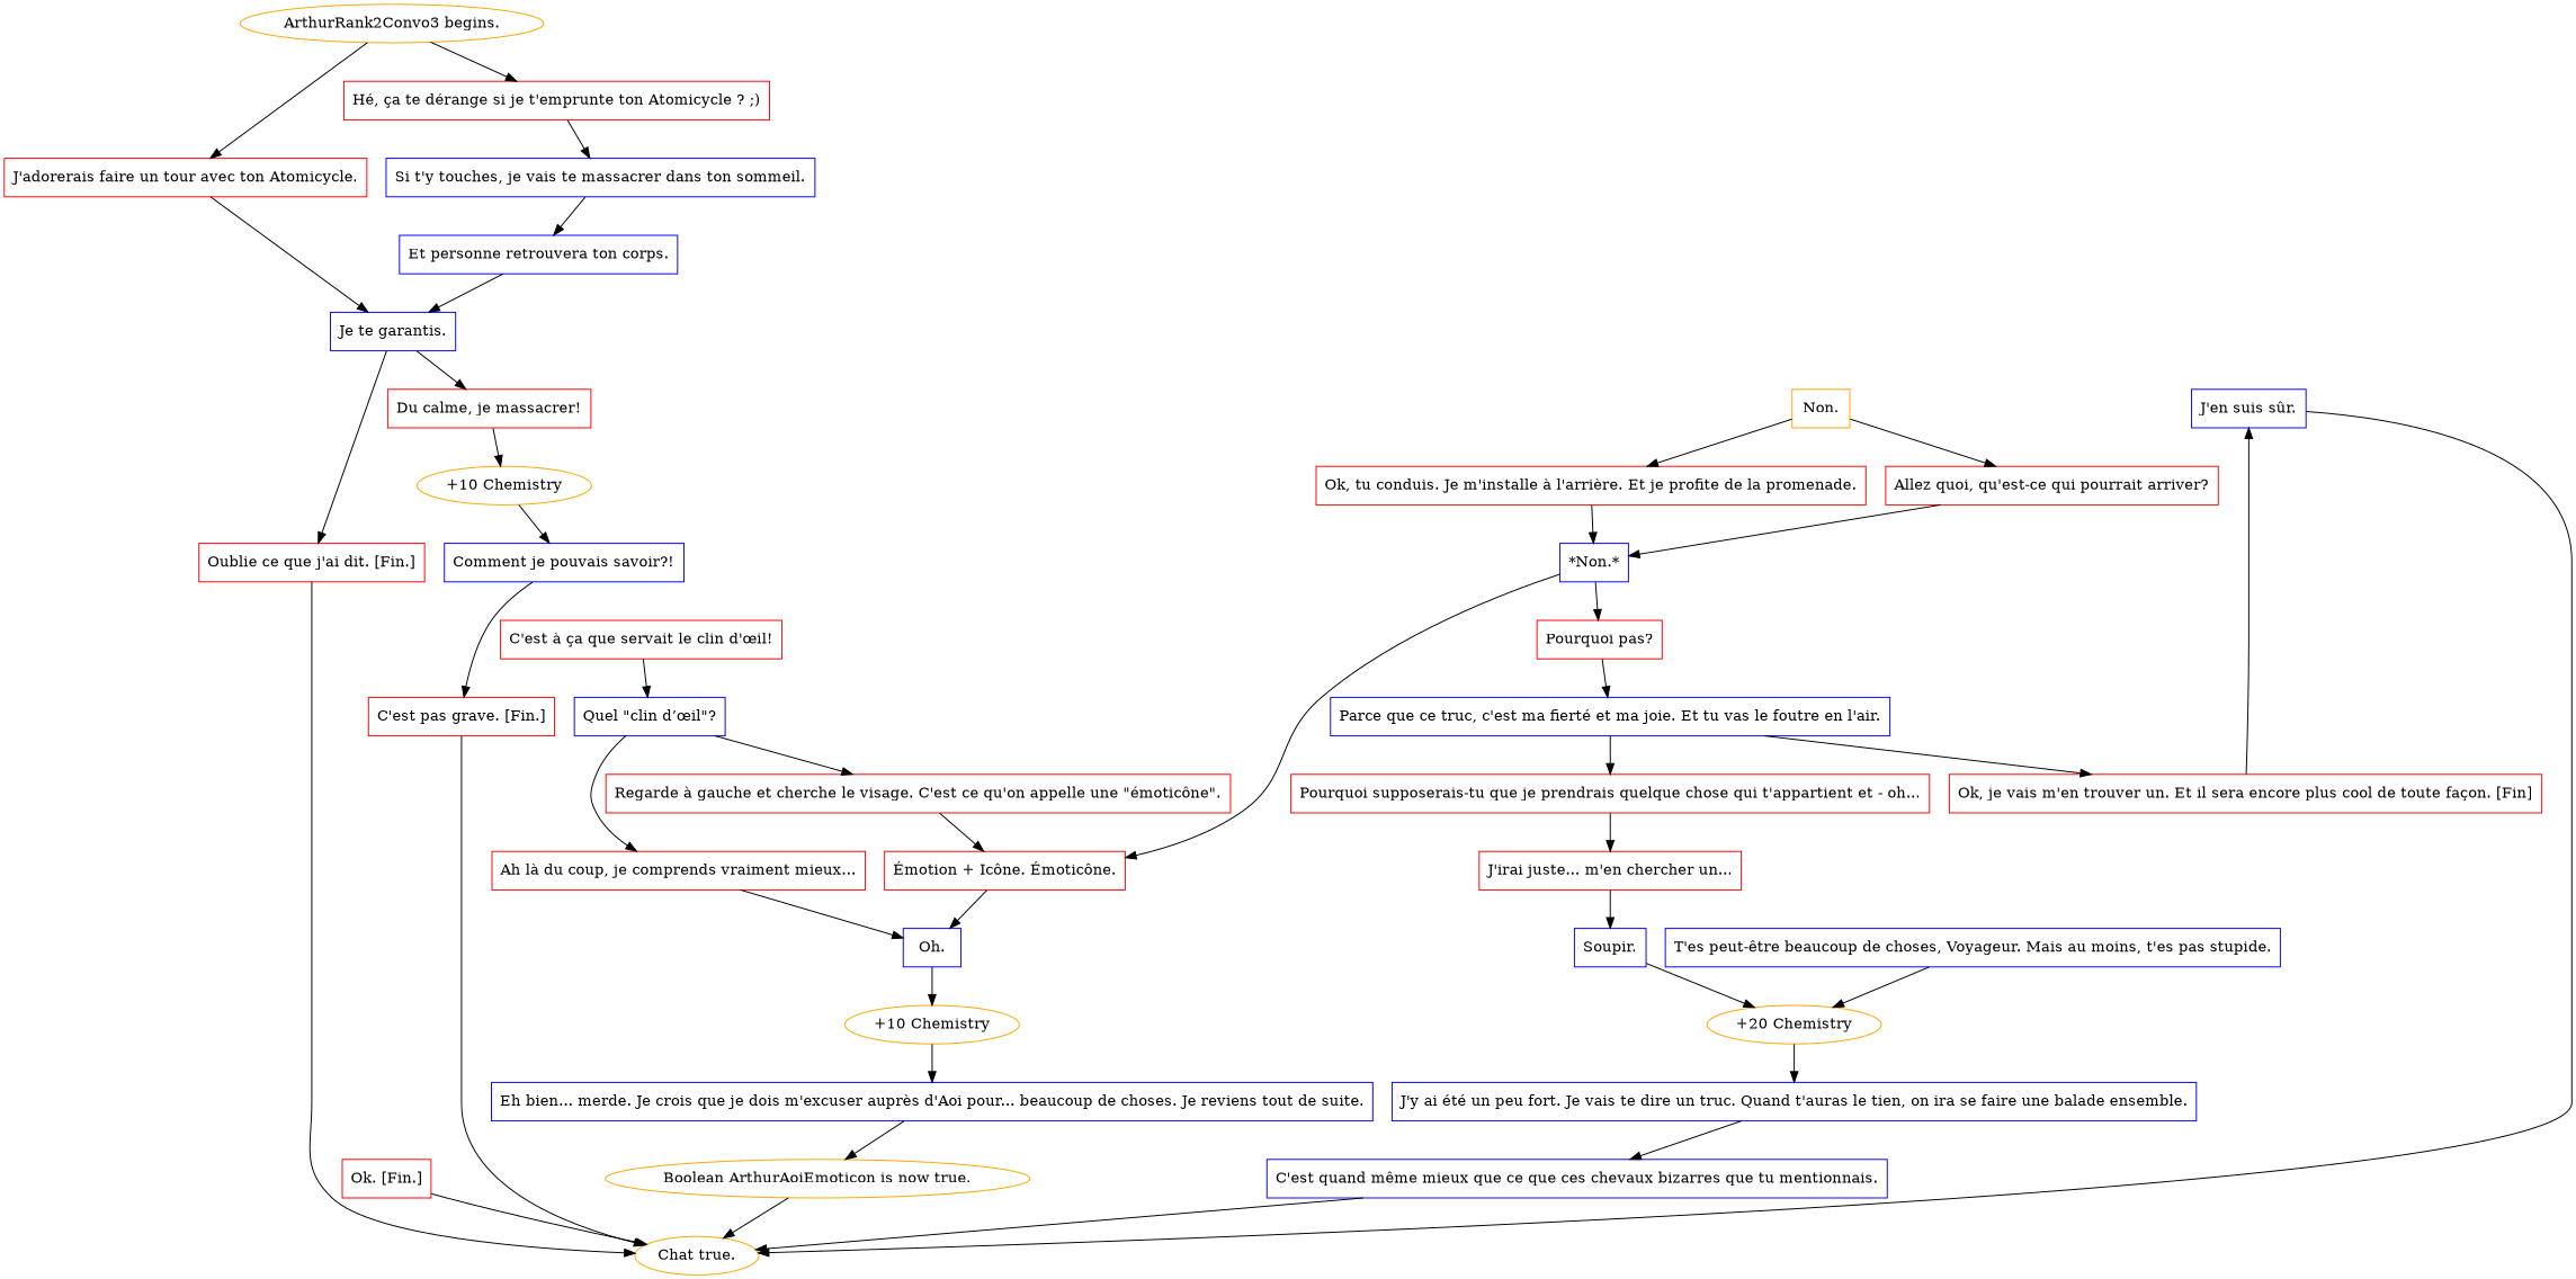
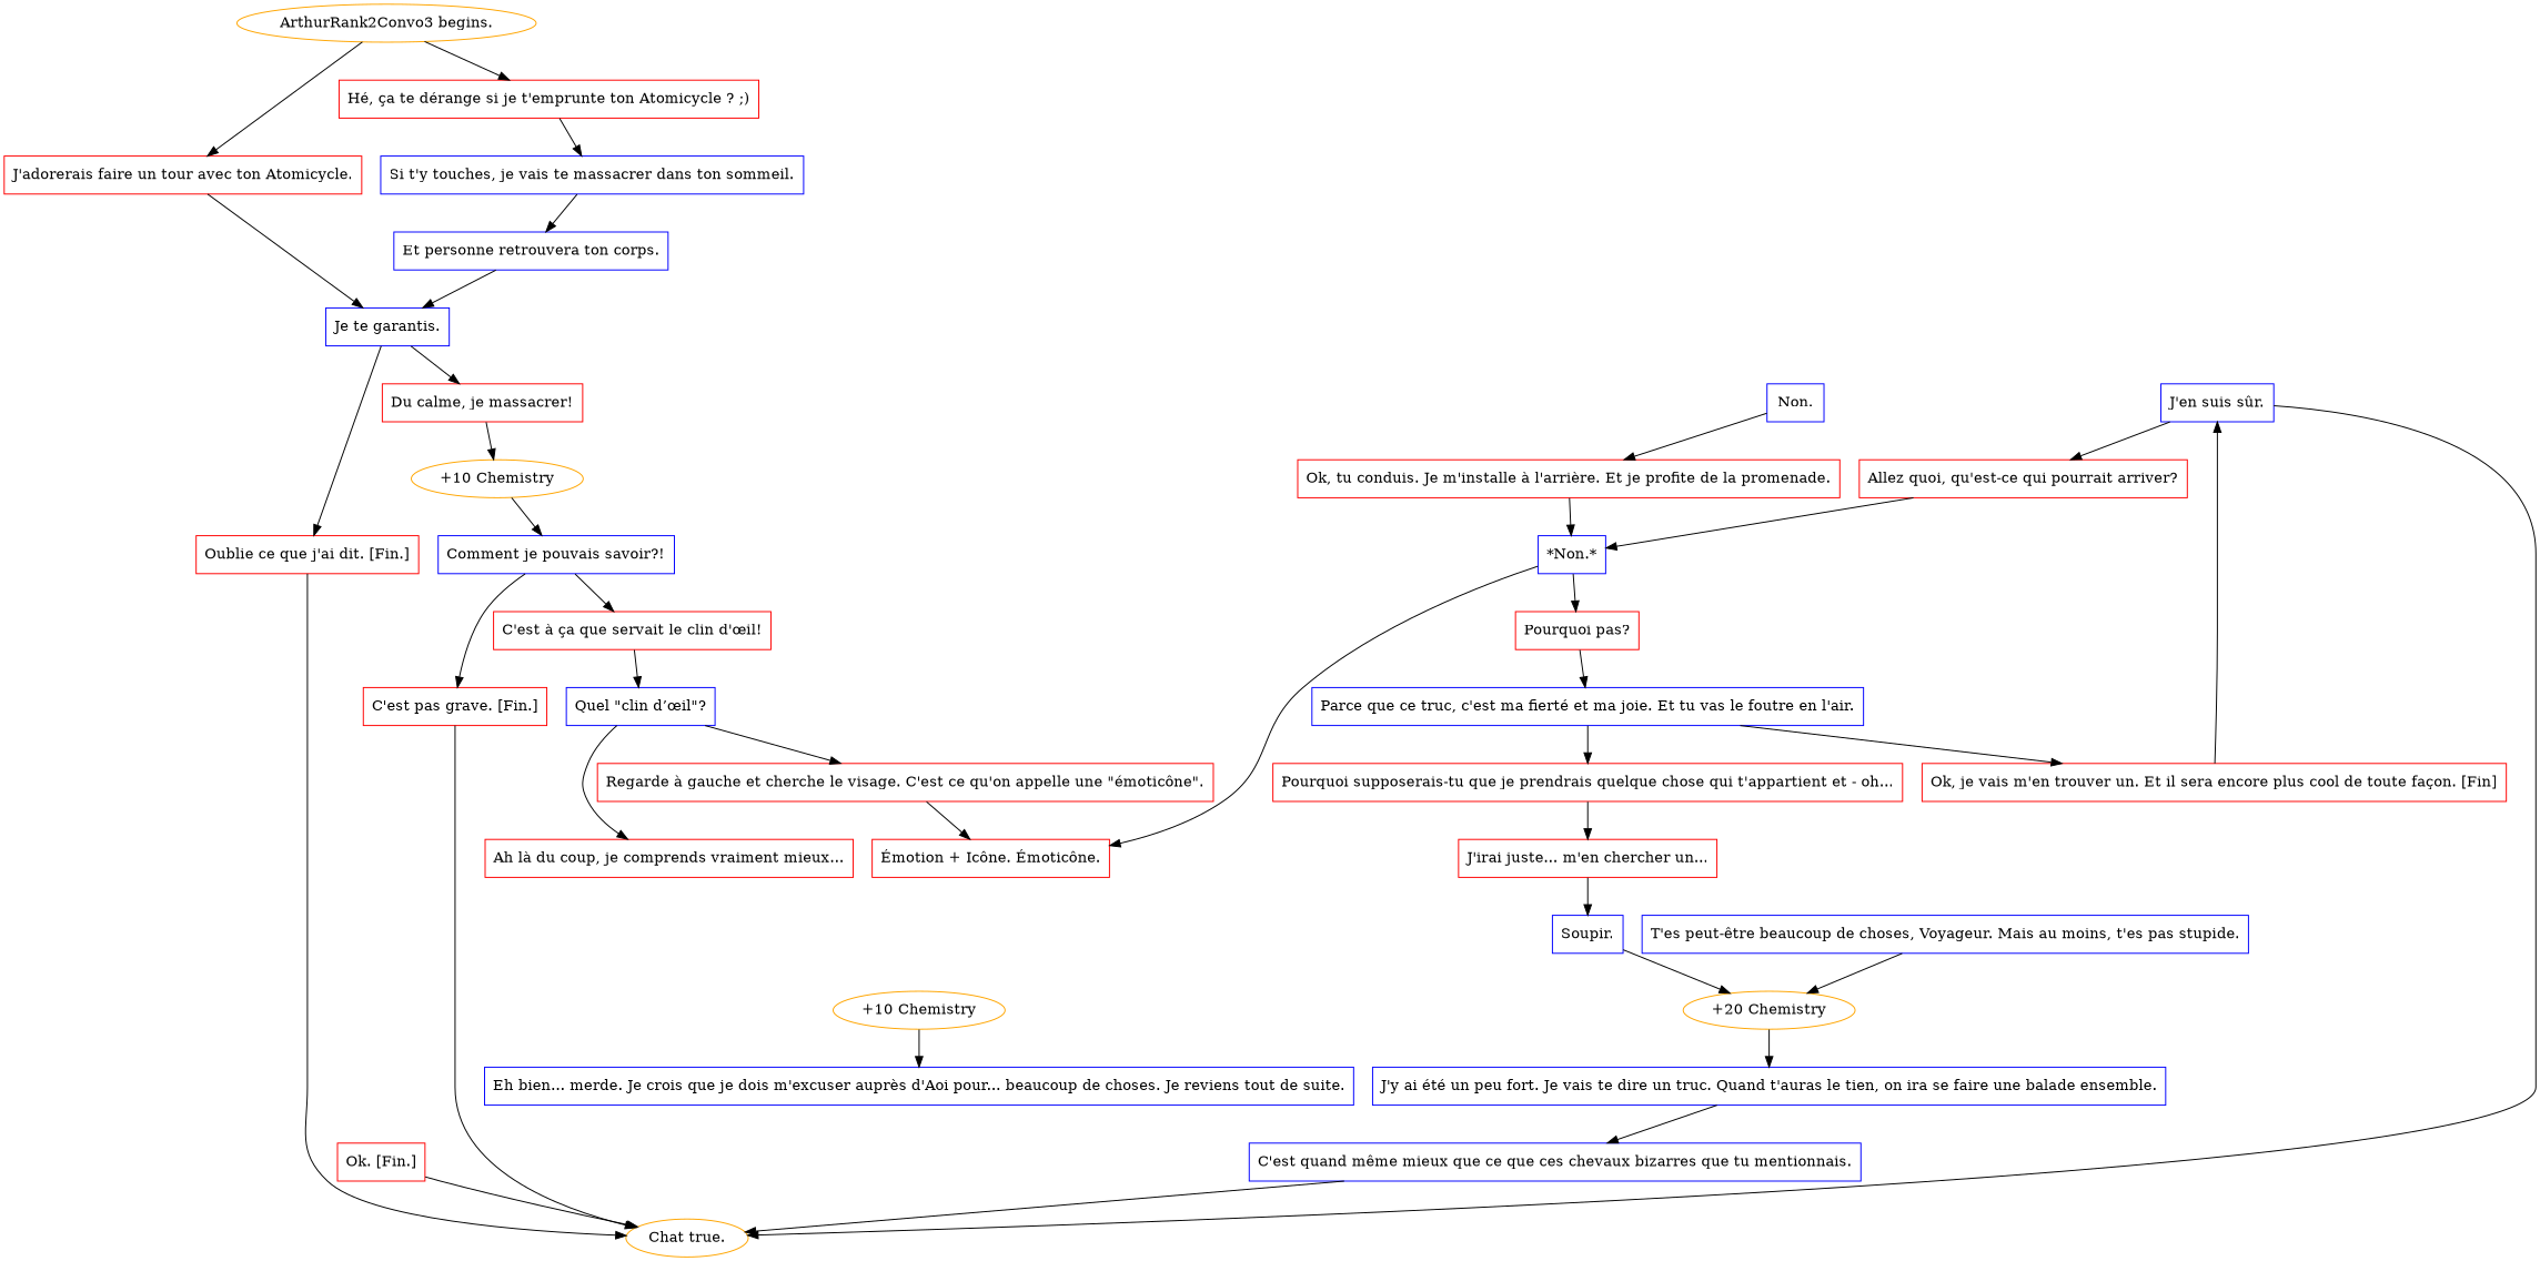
  digraph {
    node [color=red shape=box]
    n1 [color=orange label="ArthurRank2Convo3 begins." shape=""]
    n2 [label="J'adorerais faire un tour avec ton Atomicycle."]
    n3 [label="Hé, ça te dérange si je t'emprunte ton Atomicycle ? ;)"]
    n4 [color=blue label="Je te garantis."]
    n5 [color=blue label="Si t'y touches, je vais te massacrer dans ton sommeil."]
-   n6 [color=orange label="Non."]
+   n6 [color=blue label="Non."]
    n7 [label="Allez quoi, qu'est-ce qui pourrait arriver?"]
    n8 [label="Ok, tu conduis. Je m'installe à l'arrière. Et je profite de la promenade."]
    n9 [color=blue label="Et personne retrouvera ton corps."]
    n10 [color=blue label="*Non.*"]
    n11 [label="Pourquoi pas?"]
    n12 [label="Émotion + Icône. Émoticône."]
    n13 [label="Du calme, je massacrer!"]
    n14 [label="Oublie ce que j'ai dit. [Fin.]"]
    n15 [color=blue label="Parce que ce truc, c'est ma fierté et ma joie. Et tu vas le foutre en l'air."]
    n16 [label="Ok. [Fin.]"]
    n17 [color=orange label="Chat true." shape=""]
    n18 [color=orange label="+10 Chemistry" shape=""]
    n19 [label="Pourquoi supposerais-tu que je prendrais quelque chose qui t'appartient et - oh..."]
    n20 [label="Ok, je vais m'en trouver un. Et il sera encore plus cool de toute façon. [Fin]"]
    n21 [color=blue label="Comment je pouvais savoir?!"]
    n22 [label="J'irai juste... m'en chercher un..."]
    n23 [color=blue label="J'en suis sûr."]
    n24 [label="C'est à ça que servait le clin d'œil!"]
    n25 [label="C'est pas grave. [Fin.]"]
    n26 [color=blue label="Soupir."]
    n27 [color=blue label="Quel \"clin d’œil\"?"]
    n28 [color=blue label="T'es peut-être beaucoup de choses, Voyageur. Mais au moins, t'es pas stupide."]
    n29 [color=orange label="+20 Chemistry" shape=""]
    n30 [label="Regarde à gauche et cherche le visage. C'est ce qu'on appelle une \"émoticône\"."]
    n31 [label="Ah là du coup, je comprends vraiment mieux..."]
    n32 [color=blue label="J'y ai été un peu fort. Je vais te dire un truc. Quand t'auras le tien, on ira se faire une balade ensemble."]
-   n33 [color=blue label="Oh."]
    n34 [color=blue label="C'est quand même mieux que ce que ces chevaux bizarres que tu mentionnais."]
    n35 [color=orange label="+10 Chemistry" shape=""]
    n36 [color=blue label="Eh bien... merde. Je crois que je dois m'excuser auprès d'Aoi pour... beaucoup de choses. Je reviens tout de suite."]
-   n37 [color=orange label="Boolean ArthurAoiEmoticon is now true." shape=""]
    n1 -> n2
    n1 -> n3
    n2 -> n4
    n3 -> n5
    n4 -> n13
    n4 -> n14
    n5 -> n9
-   n6 -> n7
+   n23 -> n7
    n6 -> n8
    n7 -> n10
    n8 -> n10
    n9 -> n4
    n10 -> n11
    n10 -> n12
    n11 -> n15
-   n12 -> n33
    n13 -> n18
    n14 -> n17
    n15 -> n19
    n15 -> n20
    n16 -> n17
    n18 -> n21
    n19 -> n22
    n20 -> n23
+   n21 -> n24
    n21 -> n25
    n22 -> n26
    n23 -> n17
    n24 -> n27
    n25 -> n17
    n26 -> n29
    n27 -> n30
    n27 -> n31
    n28 -> n29
    n29 -> n32
    n30 -> n12
-   n31 -> n33
    n32 -> n34
-   n33 -> n35
    n34 -> n17
    n35 -> n36
-   n36 -> n37
-   n37 -> n17
  }
